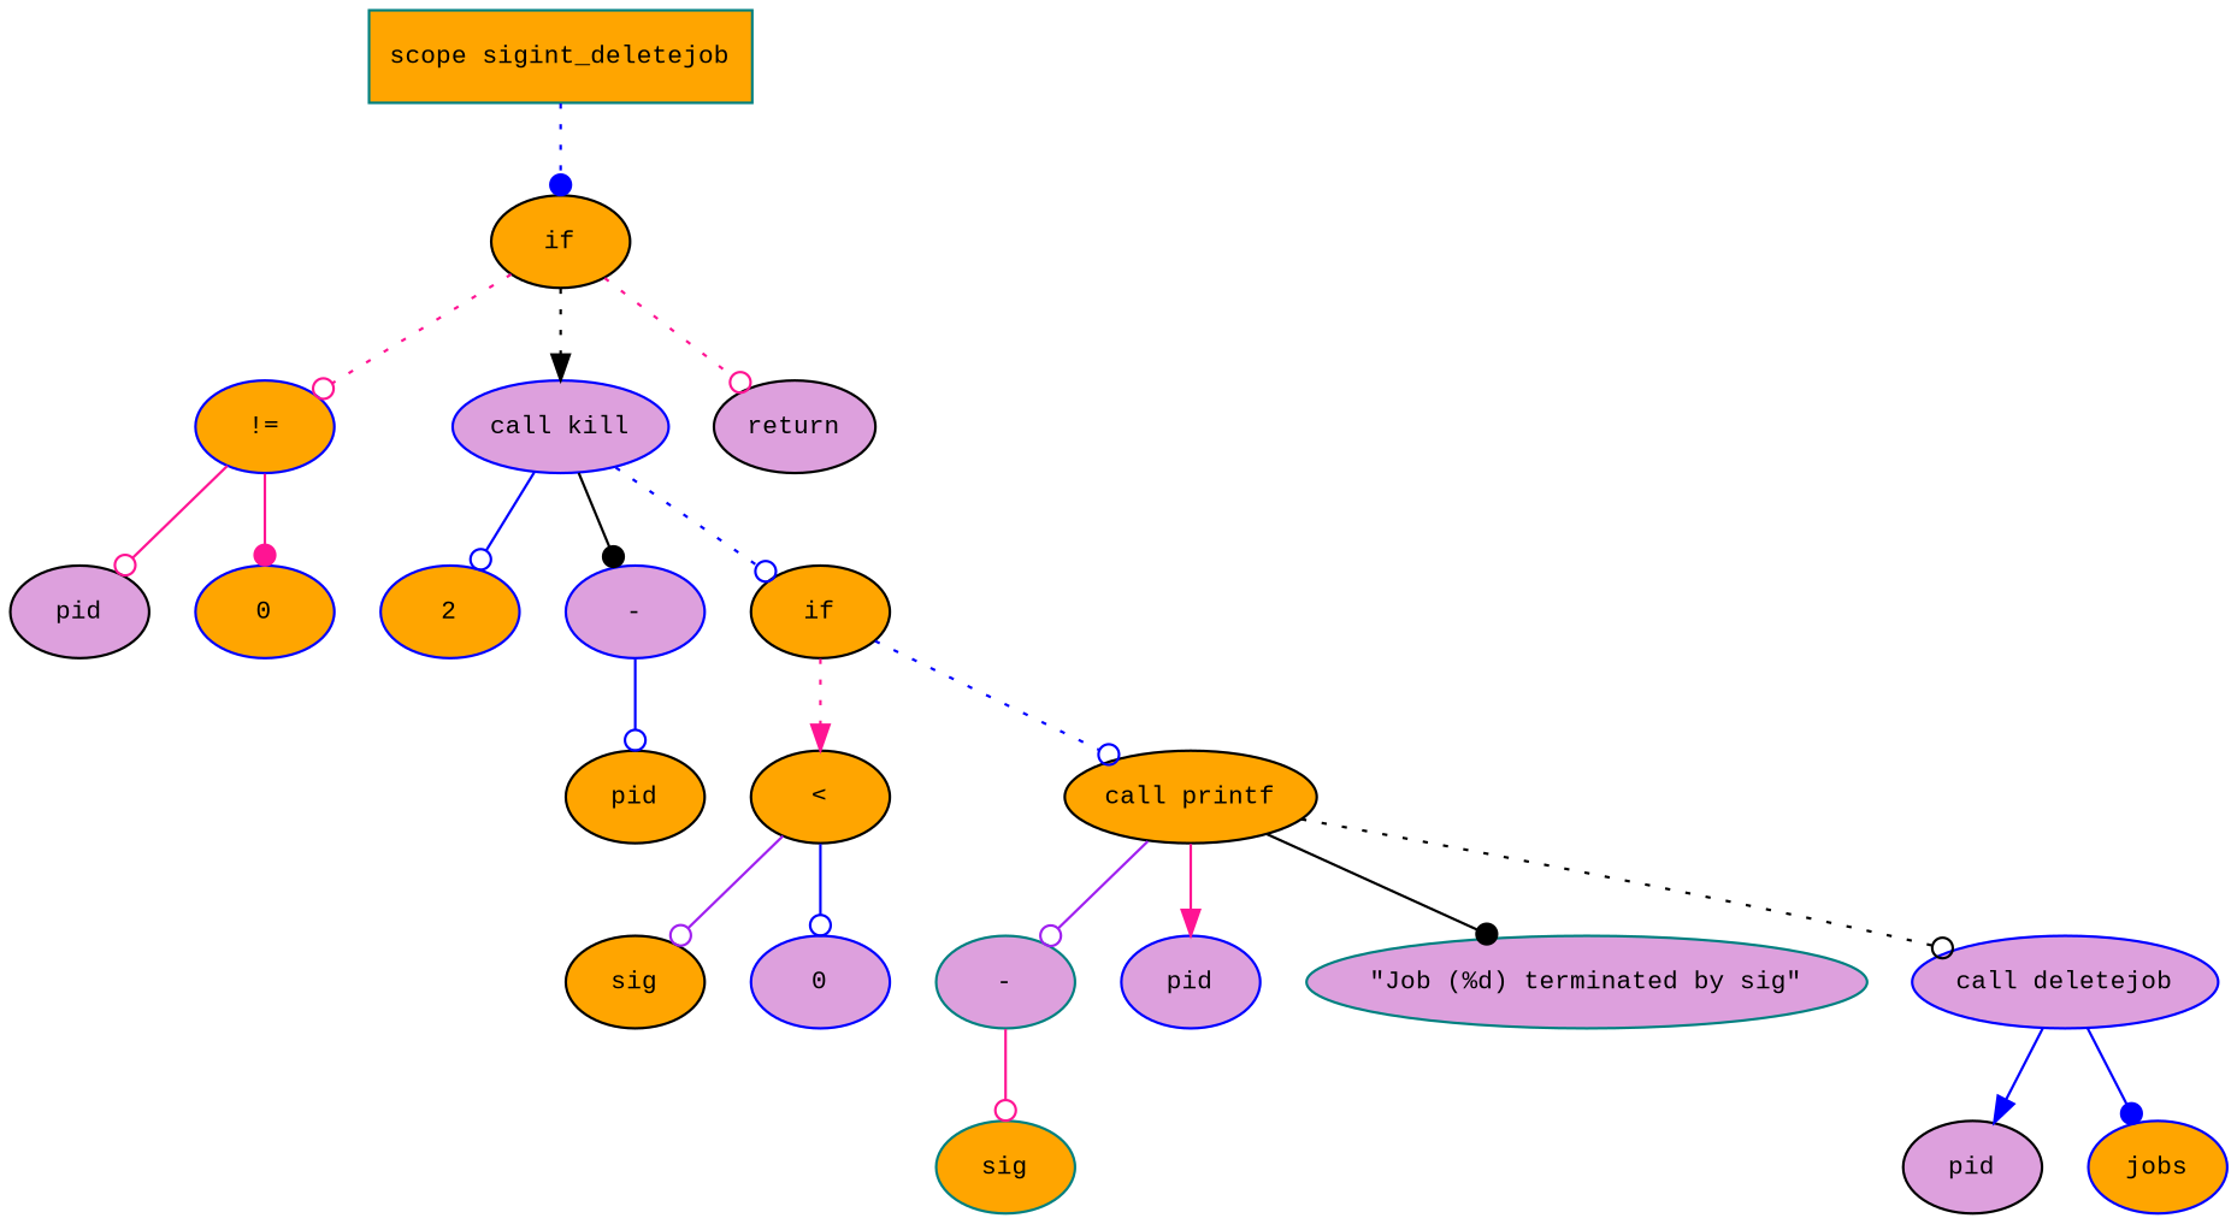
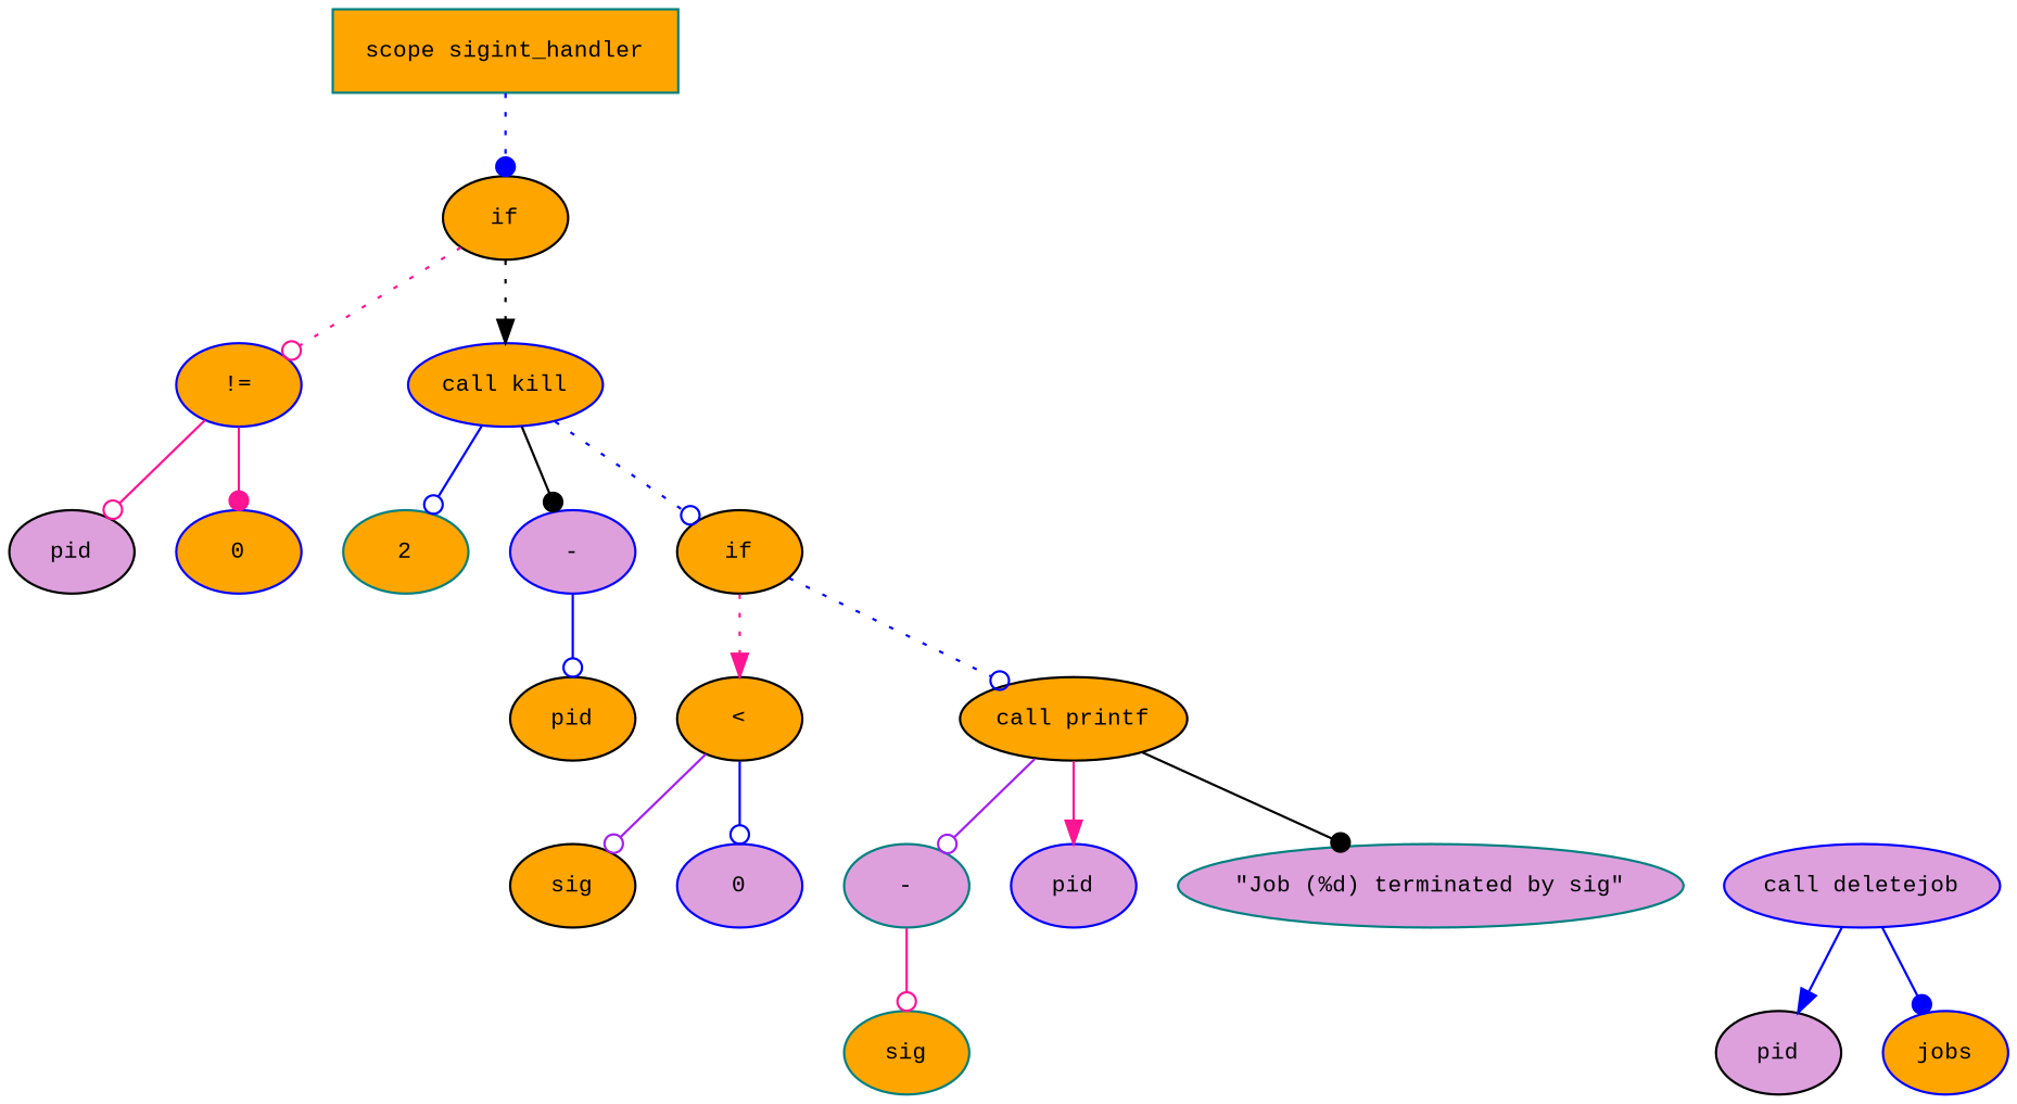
  digraph {
    fontname="Times New Roman"
    fontsize=10
    node [color=black fillcolor=orange fontname="Courier New" fontsize=10 shape=ellipse style=filled]
    edge [arrowhead=odot color=blue fontname="Times New Roman" fontsize=10]
-   n1 [color=teal label="scope sigint_deletejob" shape=box]
+   n1 [color=teal label="scope sigint_handler" shape=box]
    n2 [label=if]
    n3 [color=blue label="!="]
-   n4 [color=blue fillcolor=plum label="call kill"]
-   n5 [fillcolor=plum label=return]
+   n4 [color=blue label="call kill"]
    n6 [fillcolor=plum label=pid]
    n7 [color=blue label=0]
-   n8 [color=blue label=2]
+   n8 [color=teal label=2]
    n9 [color=blue fillcolor=plum label="-"]
    n10 [label=if]
    n11 [label=pid]
    n12 [label="<"]
    n13 [label="call printf"]
    n14 [label=sig]
    n15 [color=blue fillcolor=plum label=0]
    n16 [color=teal fillcolor=plum label="-"]
    n17 [color=blue fillcolor=plum label=pid]
    n18 [color=teal fillcolor=plum label="\"Job (%d) terminated by sig\""]
    n19 [color=blue fillcolor=plum label="call deletejob"]
    n20 [color=teal label=sig]
    n21 [fillcolor=plum label=pid]
    n22 [color=blue label=jobs]
    n1 -> n2 [arrowhead=dot style=dotted]
    n2 -> n3 [color=deeppink style=dotted]
    n2 -> n4 [arrowhead=normal color=black style=dotted]
-   n2 -> n5 [color=deeppink style=dotted]
    n3 -> n6 [color=deeppink]
    n3 -> n7 [arrowhead=dot color=deeppink]
    n4 -> n8
    n4 -> n9 [arrowhead=dot color=black]
    n4 -> n10 [style=dotted]
    n9 -> n11
    n10 -> n12 [arrowhead=normal color=deeppink style=dotted]
    n10 -> n13 [style=dotted]
    n12 -> n14 [color=purple]
    n12 -> n15
    n13 -> n16 [color=purple]
    n13 -> n17 [arrowhead=normal color=deeppink]
    n13 -> n18 [arrowhead=dot color=black]
-   n13 -> n19 [color=black style=dotted]
    n16 -> n20 [color=deeppink]
    n19 -> n21 [arrowhead=normal]
    n19 -> n22 [arrowhead=dot]
  }
